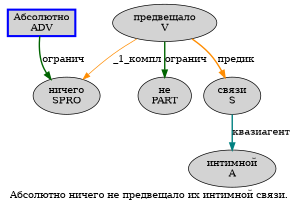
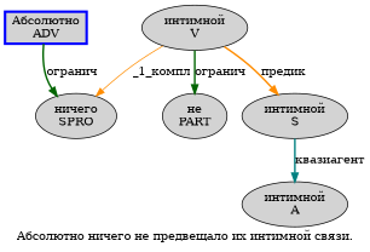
  digraph {
    label="Абсолютно ничего не предвещало их интимной связи."
    node [fillcolor=lightgray penwidth=1 shape=ellipse style=filled]
    edge [color=darkgreen style=bold]
    n1 [color=blue label="Абсолютно\nADV" penwidth=3 shape=box]
    n2 [label="ничего\nSPRO"]
    n3 [label="не\nPART"]
-   n4 [label="предвещало\nV"]
-   n5 [label="связи\nS"]
+   n4 [label="интимной\nV"]
+   n5 [label="интимной\nS"]
    n6 [label="интимной\nA"]
    n1 -> n2 [label="огранич"]
    n4 -> n2 [color=darkorange label="_1_компл" style=solid]
    n4 -> n3 [label="огранич"]
    n4 -> n5 [color=darkorange label="предик"]
    n5 -> n6 [color=teal label="квазиагент"]
  }
